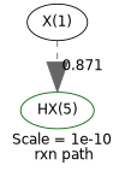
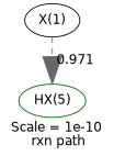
  digraph {
    fontname=Helvetica
    label="Scale = 1e-10\l rxn path"
    node [fontname=Helvetica]
    n1 [label="X(1)" color=black]
    n2 [label="HX(5)" color=darkgreen]
-   n1 -> n2 [arrowsize=2.95 color=gray40 fontname=Helvetica label=" 0.871" style=dashed]
+   n1 -> n2 [arrowsize=2.95 color=gray40 fontname=Helvetica label=" 0.971" style=dashed]
  }
